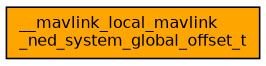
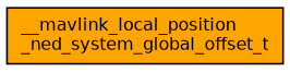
  digraph {
    rankdir=LR
-   n1 [color=black fillcolor=orange fontname=Helvetica fontsize=10 height=0.2 label="__mavlink_local_mavlink\l_ned_system_global_offset_t" shape=record style=filled width=0.4]
+   n1 [color=black fillcolor=orange fontname=Helvetica fontsize=10 height=0.2 label="__mavlink_local_position\l_ned_system_global_offset_t" shape=record style=filled width=0.4]
  }
